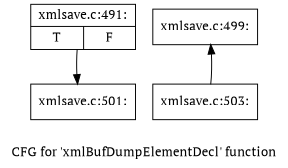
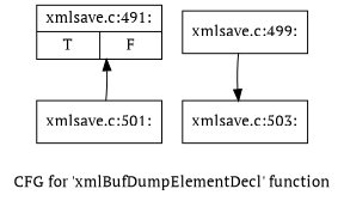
  digraph {
    fontname="PT Serif"
    label="CFG for 'xmlBufDumpElementDecl' function"
    node [fontname="PT Serif" shape=record]
    edge [fontname="PT Serif"]
    n1 [label="{xmlsave.c:491:|{<s0>T|<s1>F}}"]
    n2 [label="{xmlsave.c:501:}"]
    n3 [label="{xmlsave.c:499:}"]
    n4 [label="{xmlsave.c:503:}"]
-   n1 -> n2
-   n4 -> n3
+   n2 -> n1
+   n3 -> n4
  }
